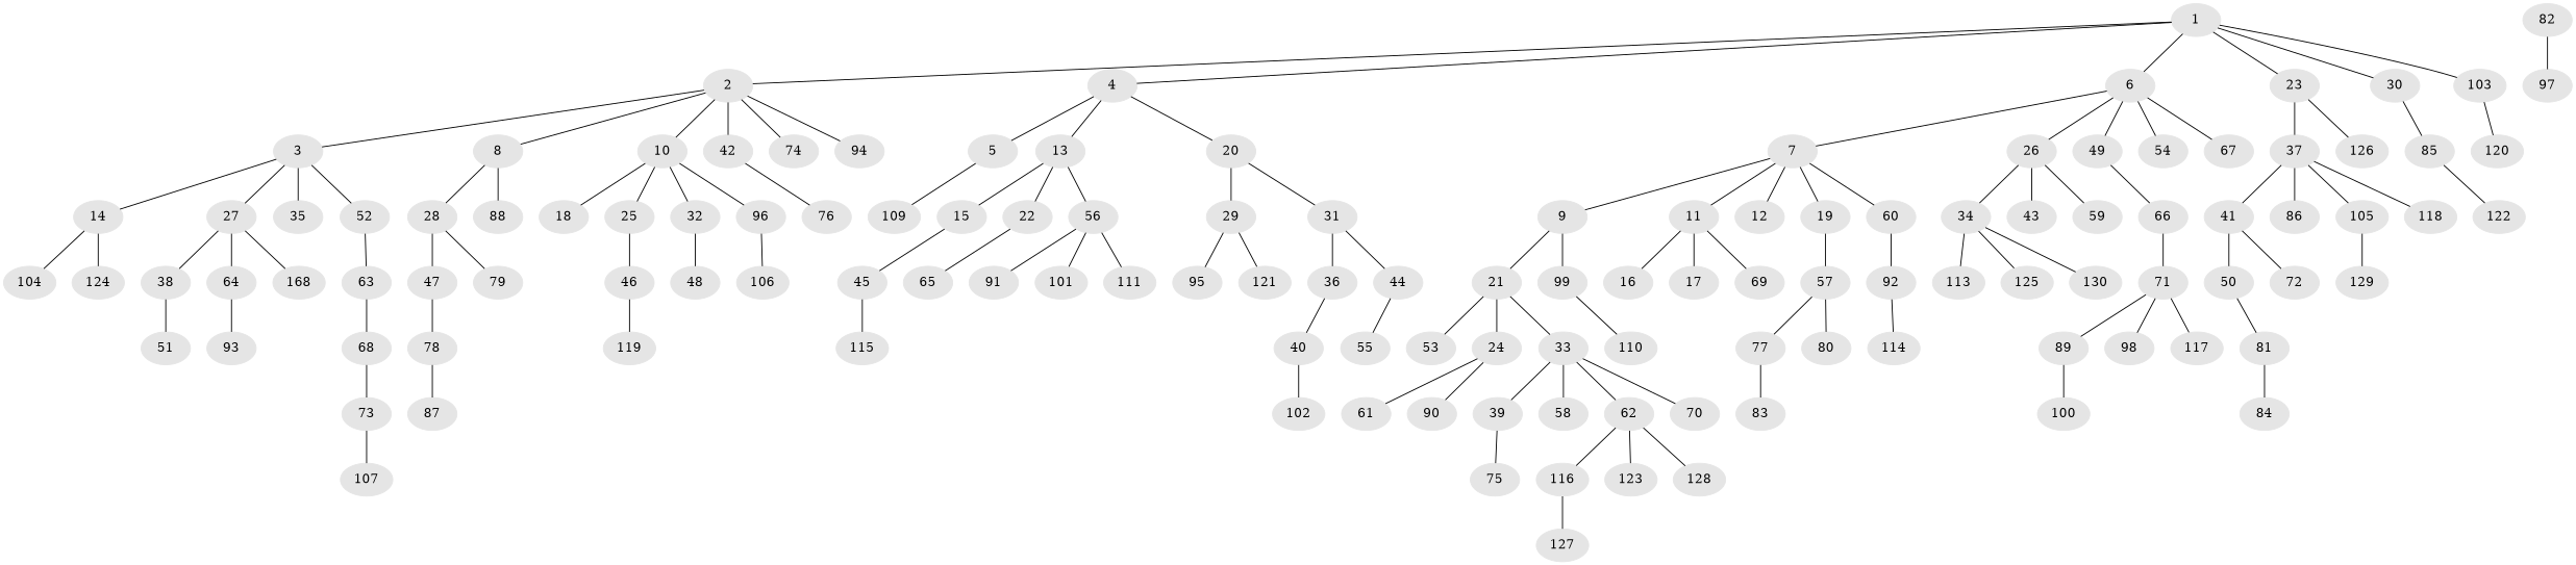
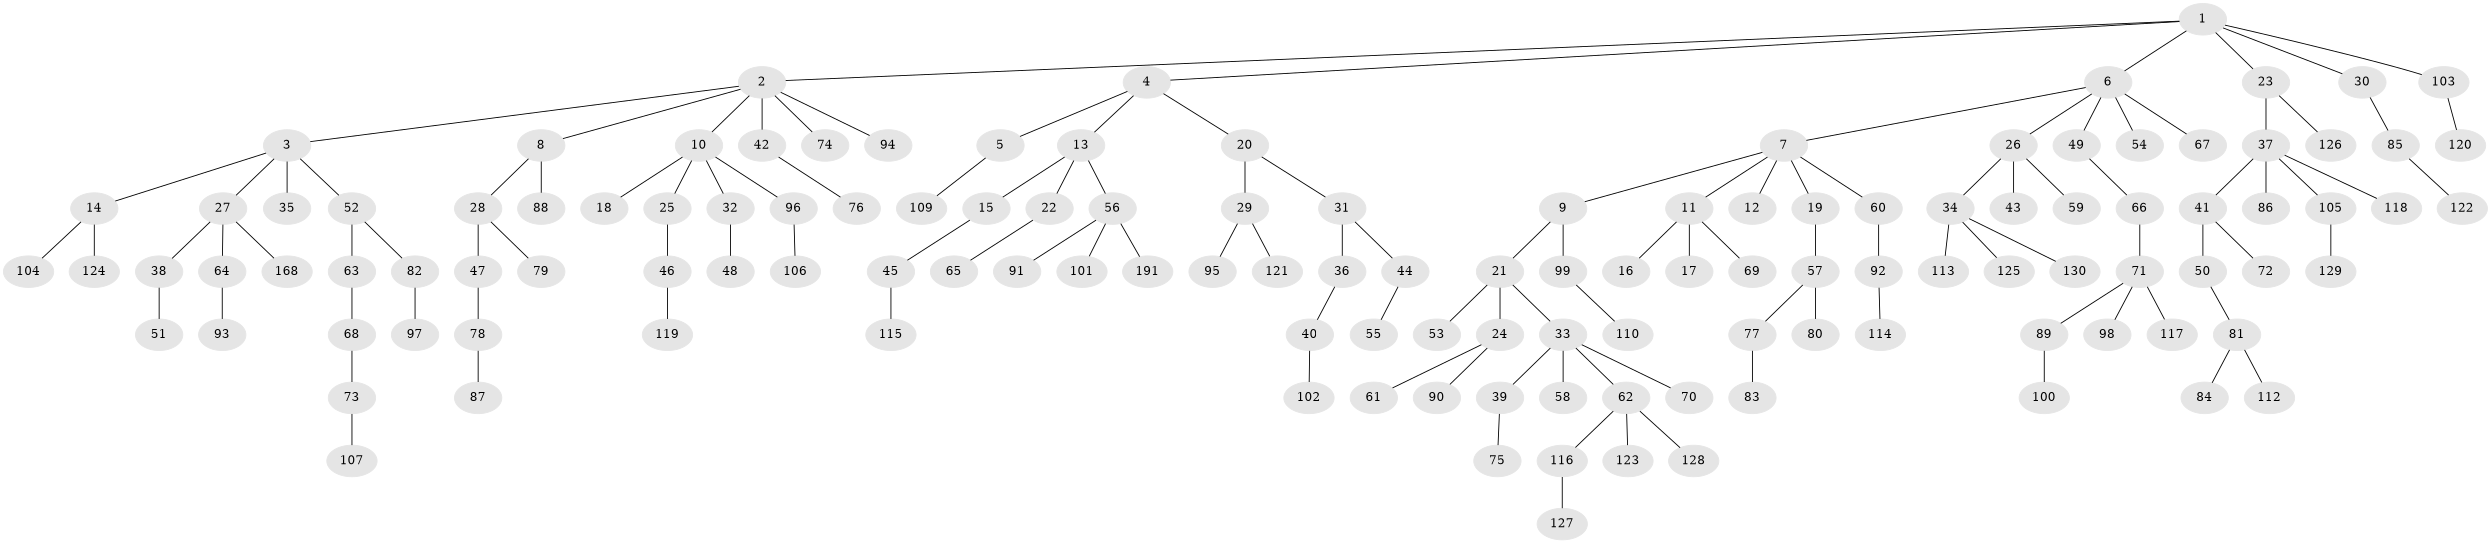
  graph {
    node [color=gray90 style=filled]
    1
    2
    4
    6
    23
    30
    103
    3
    8
    10
    42
    74
    94
    5
    13
    20
    7
    26
    49
    54
    67
    37
    126
    85
    120
    14
    27
    35
    52
    28
    88
    18
    25
    32
    96
    76
    104
    124
    38
    64
    n41 [label=168]
    63
    82
    109
    15
    22
    56
    29
    31
    9
    11
    12
    19
    60
    34
    43
    59
    66
    21
    99
    16
    17
    69
    57
    77
    80
    92
    47
    79
    53
    24
    33
    110
    46
    48
    106
    45
    65
    91
    101
-   111
+   111 [label=191]
    115
    95
    121
    36
    44
    61
    90
    39
    58
    62
    70
    41
    86
    105
    118
    119
    113
    125
    130
    51
    93
    78
    122
    40
    55
    75
    116
    123
    128
    102
    50
    72
    129
    81
    87
    71
    84
+   112
    68
    97
    83
    114
    127
    73
    89
    98
    117
    107
    100
    1 -- 2
    1 -- 4
    1 -- 6
    1 -- 23
    1 -- 30
    1 -- 103
    2 -- 3
    2 -- 8
    2 -- 10
    2 -- 42
    2 -- 74
    2 -- 94
    4 -- 5
    4 -- 13
    4 -- 20
    6 -- 7
    6 -- 26
    6 -- 49
    6 -- 54
    6 -- 67
    23 -- 37
    23 -- 126
    30 -- 85
    103 -- 120
    3 -- 14
    3 -- 27
    3 -- 35
    3 -- 52
    8 -- 28
    8 -- 88
    10 -- 18
    10 -- 25
    10 -- 32
    10 -- 96
    42 -- 76
    5 -- 109
    13 -- 15
    13 -- 22
    13 -- 56
    20 -- 29
    20 -- 31
    7 -- 9
    7 -- 11
    7 -- 12
    7 -- 19
    7 -- 60
    26 -- 34
    26 -- 43
    26 -- 59
    49 -- 66
    37 -- 41
    37 -- 86
    37 -- 105
    37 -- 118
    85 -- 122
    14 -- 104
    14 -- 124
    27 -- 38
    27 -- 64
    27 -- n41
    52 -- 63
+   52 -- 82
    28 -- 47
    28 -- 79
    25 -- 46
    32 -- 48
    96 -- 106
    38 -- 51
    64 -- 93
    63 -- 68
    82 -- 97
    15 -- 45
    22 -- 65
    56 -- 91
    56 -- 101
    56 -- 111
    29 -- 95
    29 -- 121
    31 -- 36
    31 -- 44
    9 -- 21
    9 -- 99
    11 -- 16
    11 -- 17
    11 -- 69
    19 -- 57
    60 -- 92
    34 -- 113
    34 -- 125
    34 -- 130
    66 -- 71
    21 -- 53
    21 -- 24
    21 -- 33
    99 -- 110
    57 -- 77
    57 -- 80
    77 -- 83
    92 -- 114
    47 -- 78
    24 -- 61
    24 -- 90
    33 -- 39
    33 -- 58
    33 -- 62
    33 -- 70
    46 -- 119
    45 -- 115
    36 -- 40
    44 -- 55
    39 -- 75
    62 -- 116
    62 -- 123
    62 -- 128
    41 -- 50
    41 -- 72
    105 -- 129
    78 -- 87
    40 -- 102
    116 -- 127
    50 -- 81
    81 -- 84
+   81 -- 112
    71 -- 89
    71 -- 98
    71 -- 117
    68 -- 73
    73 -- 107
    89 -- 100
  }
